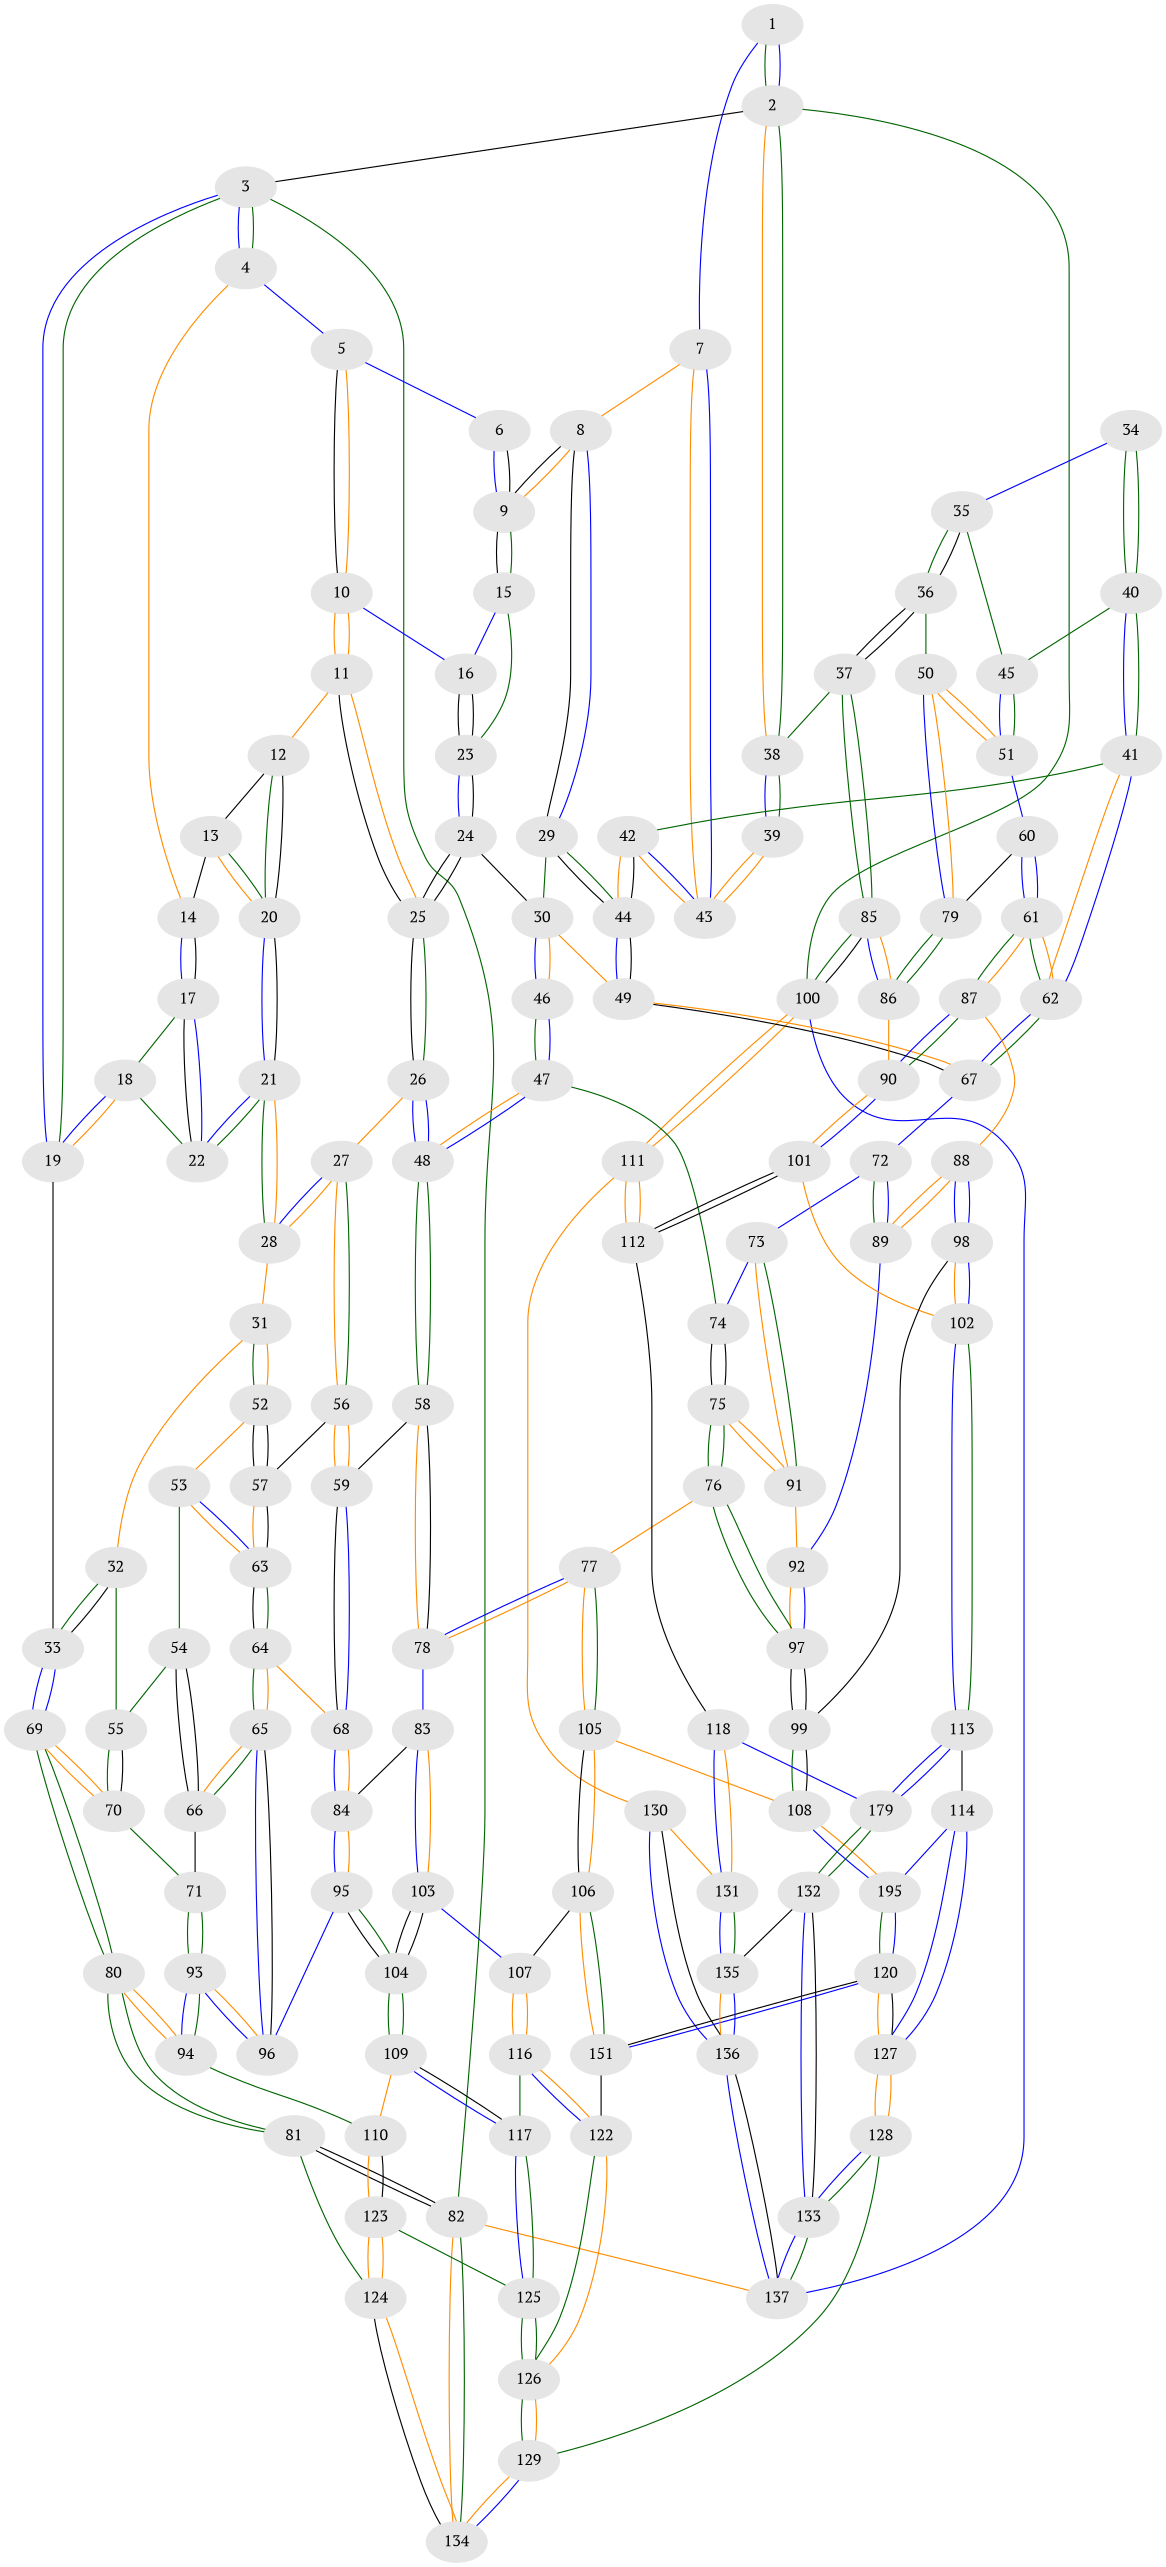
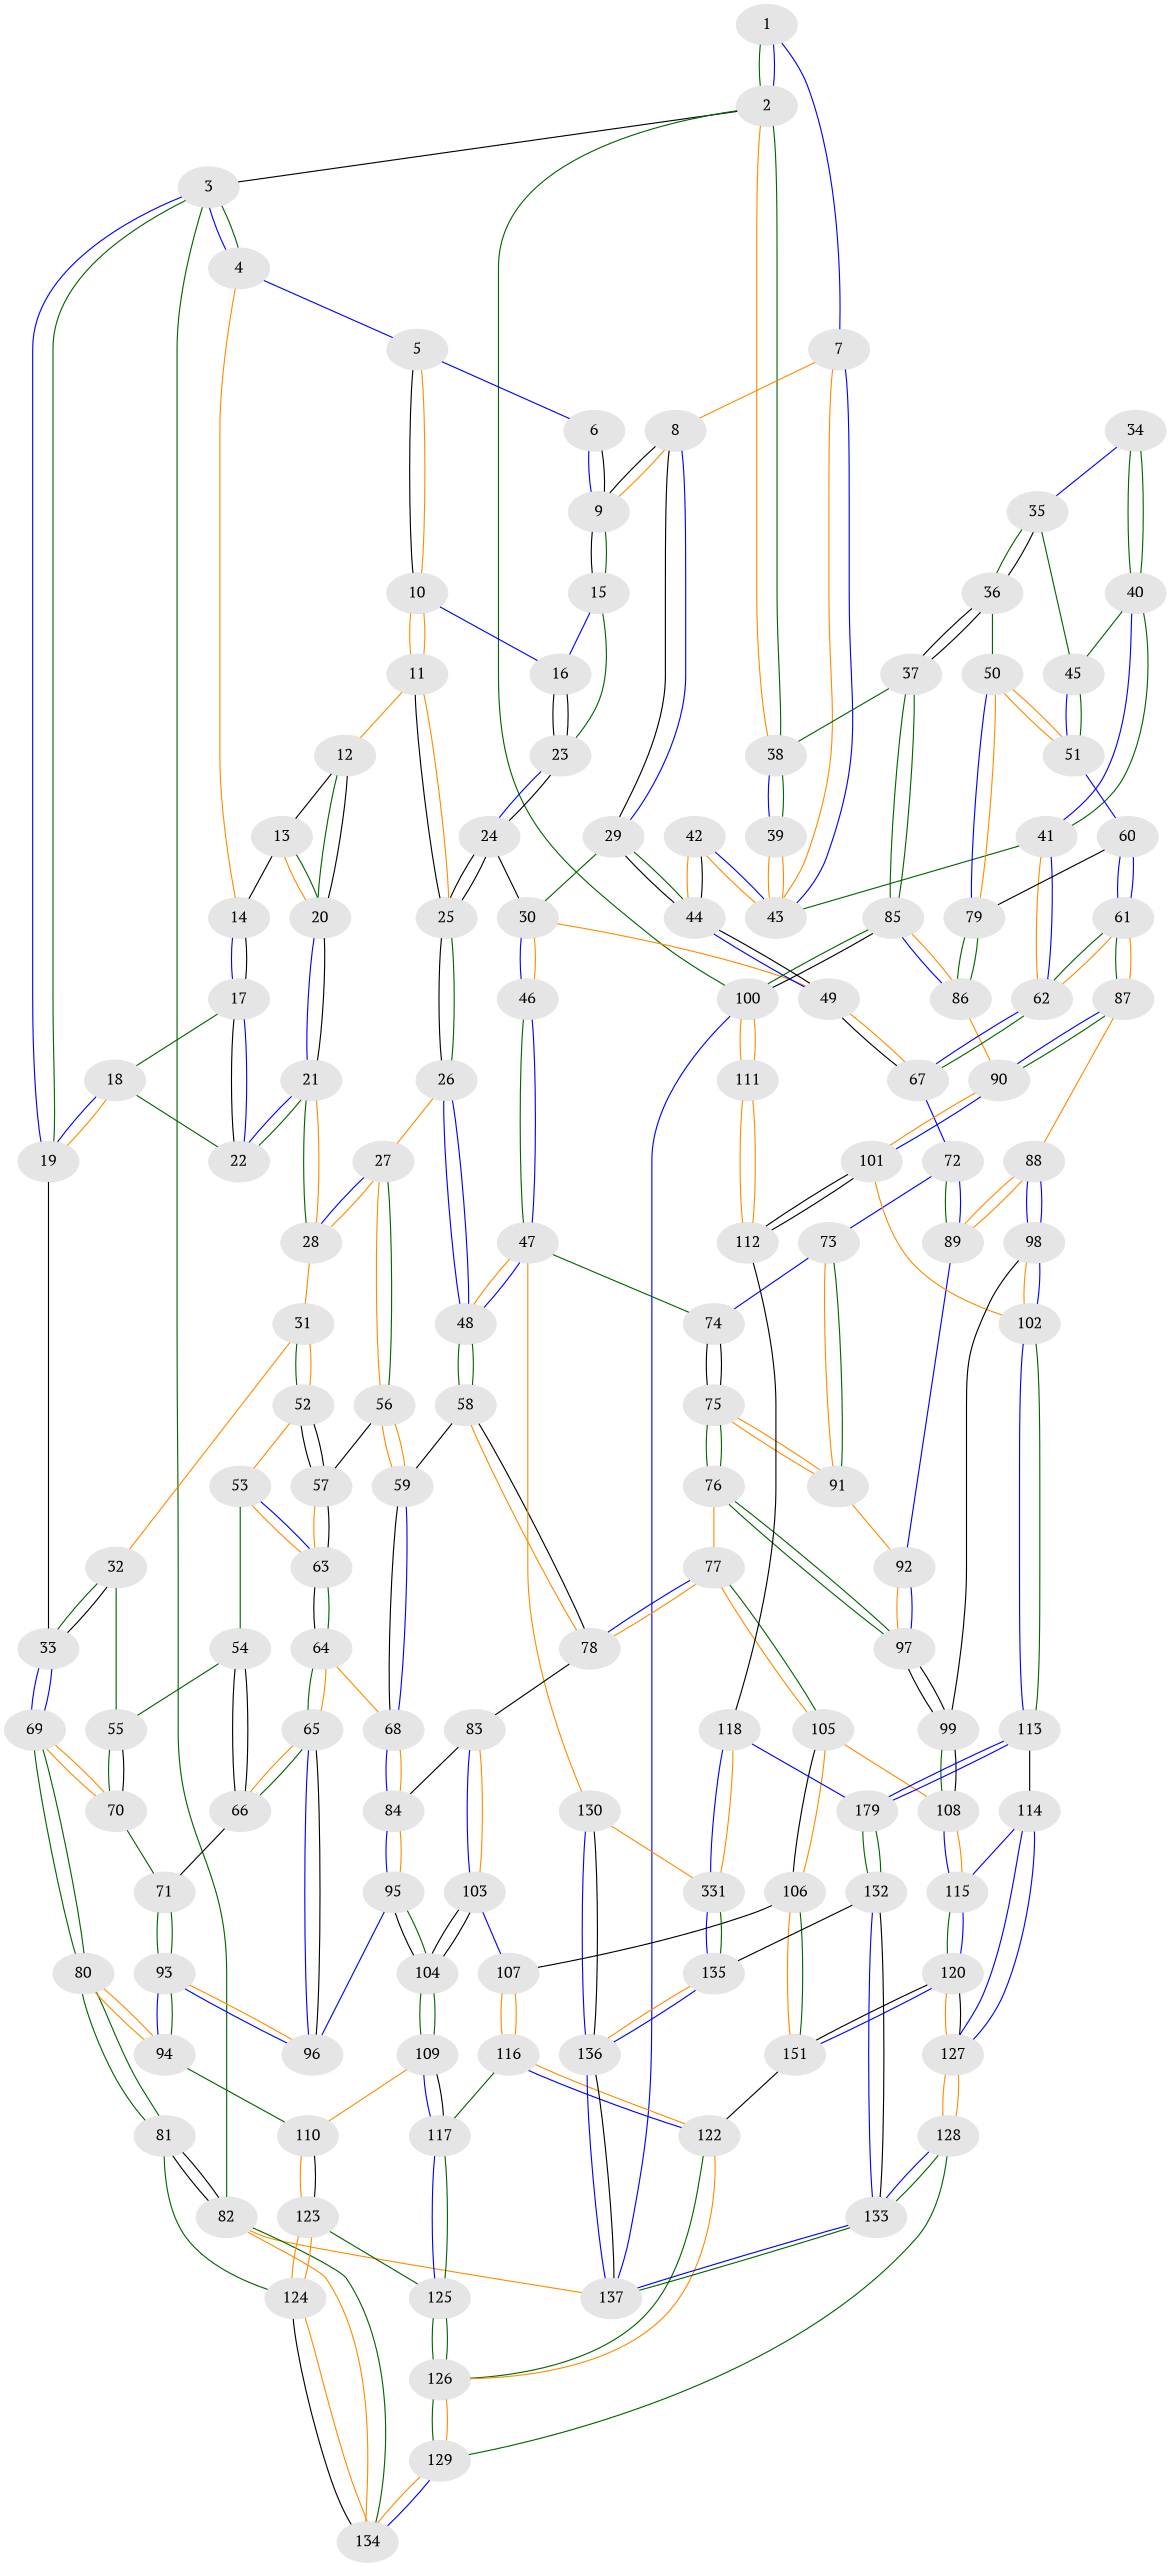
  graph {
    fontname="PT Serif"
    node [color=gray90 fontname="PT Serif" style=filled]
    edge [color=darkorange fontname="PT Serif"]
    1
    2
    7
    3
    38
    100
    8
    43
    4
    19
    82
    39
    137
    111
    5
    14
    33
    134
    6
    10
    17
    9
    11
    16
    15
    29
    30
    44
    23
    12
    25
    13
    20
    26
    21
    18
    22
    24
    69
    28
    31
    46
    49
    27
    48
    56
    58
    57
    59
    32
    52
    47
    55
    53
    70
    80
    34
    35
    40
    36
    45
    41
    37
    50
    51
    85
    79
    86
    42
    62
    67
    60
    74
    75
    78
    72
    61
    54
    63
    66
    64
    71
    68
    83
    84
    87
    90
    88
    65
    96
    93
    73
    89
    95
    81
    94
    91
    92
    76
    77
    97
    105
    99
    108
    106
    103
    124
    110
    104
    107
    101
    98
    102
    112
    123
    109
    113
-   115 [label=195]
+   115
    130
    118
    114
    n122 [label=179]
    116
    117
    n125 [label=151]
    122
    120
    125
-   131
+   131 [label=331]
    136
    127
    132
    128
    126
    135
    133
    129
    1 -- 2 [color=darkgreen]
    1 -- 2 [color=blue]
    1 -- 7 [color=blue]
    2 -- 3 [color=black]
    2 -- 38
    2 -- 38 [color=darkgreen]
    2 -- 100 [color=darkgreen]
    7 -- 8
    7 -- 43
    7 -- 43 [color=blue]
    3 -- 4 [color=blue]
    3 -- 4 [color=darkgreen]
    3 -- 19 [color=blue]
    3 -- 19 [color=darkgreen]
    3 -- 82 [color=darkgreen]
    38 -- 39 [color=blue]
    38 -- 39 [color=darkgreen]
    100 -- 137 [color=blue]
    100 -- 111
    100 -- 111
    8 -- 9 [color=black]
    8 -- 9
    8 -- 29 [color=black]
    8 -- 29 [color=blue]
    4 -- 5 [color=blue]
    4 -- 14
    19 -- 33 [color=black]
    82 -- 137
    82 -- 134
    82 -- 134 [color=darkgreen]
    39 -- 43
    39 -- 43
    111 -- 112
    111 -- 112
-   111 -- 130
+   47 -- 130
    5 -- 6 [color=blue]
    5 -- 10 [color=black]
    5 -- 10
    14 -- 17 [color=blue]
    14 -- 17 [color=black]
    33 -- 69 [color=blue]
    33 -- 69 [color=blue]
    6 -- 9 [color=blue]
    6 -- 9 [color=black]
    10 -- 11
    10 -- 11
    10 -- 16 [color=blue]
    17 -- 18 [color=darkgreen]
    17 -- 22 [color=black]
    17 -- 22 [color=blue]
    9 -- 15 [color=black]
    9 -- 15 [color=darkgreen]
    11 -- 12
    11 -- 25 [color=black]
    11 -- 25
    16 -- 23 [color=black]
    16 -- 23 [color=black]
    15 -- 16 [color=blue]
    15 -- 23 [color=darkgreen]
    29 -- 30 [color=darkgreen]
    29 -- 44 [color=black]
    29 -- 44 [color=darkgreen]
    30 -- 46 [color=blue]
    30 -- 46
    30 -- 49
    44 -- 49 [color=blue]
    44 -- 49 [color=black]
    23 -- 24 [color=blue]
    23 -- 24 [color=black]
    12 -- 13 [color=black]
    12 -- 20 [color=darkgreen]
    12 -- 20 [color=black]
    25 -- 26 [color=black]
    25 -- 26 [color=darkgreen]
    13 -- 14 [color=black]
    13 -- 20
    13 -- 20 [color=darkgreen]
    20 -- 21 [color=blue]
    20 -- 21 [color=black]
    26 -- 27
    26 -- 48 [color=blue]
    26 -- 48 [color=blue]
    21 -- 22 [color=blue]
    21 -- 22 [color=darkgreen]
    21 -- 28 [color=darkgreen]
    21 -- 28
    18 -- 19 [color=blue]
    18 -- 19
    18 -- 22 [color=darkgreen]
    24 -- 30 [color=black]
    24 -- 25 [color=black]
    24 -- 25 [color=black]
    69 -- 70
    69 -- 70
    69 -- 80 [color=darkgreen]
    69 -- 80 [color=darkgreen]
    28 -- 31
    31 -- 32
    31 -- 52 [color=darkgreen]
    31 -- 52
    46 -- 47 [color=darkgreen]
    46 -- 47 [color=blue]
    49 -- 67 [color=black]
    49 -- 67
    27 -- 28 [color=blue]
    27 -- 28
    27 -- 56
    27 -- 56 [color=darkgreen]
    48 -- 58 [color=darkgreen]
    48 -- 58 [color=darkgreen]
    56 -- 57 [color=black]
    56 -- 59
    56 -- 59
    58 -- 59 [color=black]
    58 -- 78
    58 -- 78 [color=black]
    57 -- 63
    57 -- 63 [color=black]
    59 -- 68 [color=black]
    59 -- 68 [color=blue]
    32 -- 33 [color=darkgreen]
    32 -- 33 [color=black]
    32 -- 55 [color=darkgreen]
    52 -- 57 [color=black]
    52 -- 57 [color=black]
    52 -- 53
    47 -- 48
    47 -- 48 [color=blue]
    47 -- 74 [color=darkgreen]
    55 -- 70 [color=darkgreen]
    55 -- 70 [color=black]
    53 -- 54 [color=darkgreen]
    53 -- 63
    53 -- 63 [color=blue]
    70 -- 71 [color=darkgreen]
    80 -- 81 [color=darkgreen]
    80 -- 81 [color=darkgreen]
    80 -- 94
    80 -- 94
    34 -- 35 [color=blue]
    34 -- 40 [color=darkgreen]
    34 -- 40 [color=darkgreen]
    35 -- 36 [color=darkgreen]
    35 -- 36 [color=black]
    35 -- 45 [color=darkgreen]
    40 -- 45 [color=darkgreen]
    40 -- 41 [color=blue]
    40 -- 41 [color=darkgreen]
    36 -- 37 [color=black]
    36 -- 37 [color=black]
    36 -- 50 [color=darkgreen]
    45 -- 51 [color=blue]
    45 -- 51 [color=darkgreen]
-   41 -- 42 [color=darkgreen]
+   41 -- 43 [color=darkgreen]
    41 -- 62
    41 -- 62 [color=blue]
    37 -- 38 [color=darkgreen]
    37 -- 85 [color=darkgreen]
    37 -- 85 [color=darkgreen]
    50 -- 51
    50 -- 51
    50 -- 79 [color=blue]
    50 -- 79
    51 -- 60 [color=blue]
    85 -- 100 [color=darkgreen]
    85 -- 100 [color=black]
    85 -- 86 [color=blue]
    85 -- 86
    79 -- 86 [color=darkgreen]
    79 -- 86 [color=darkgreen]
    86 -- 90
    42 -- 43
    42 -- 43 [color=blue]
    42 -- 44
    42 -- 44 [color=black]
    62 -- 67 [color=blue]
    62 -- 67 [color=darkgreen]
    67 -- 72 [color=blue]
    60 -- 79 [color=black]
    60 -- 61 [color=blue]
    60 -- 61 [color=blue]
    74 -- 75 [color=black]
    74 -- 75 [color=black]
    75 -- 91
    75 -- 91
    75 -- 76 [color=darkgreen]
    75 -- 76 [color=darkgreen]
-   78 -- 83 [color=blue]
+   78 -- 83 [color=black]
    72 -- 73 [color=blue]
    72 -- 89 [color=darkgreen]
    72 -- 89 [color=blue]
    61 -- 62 [color=darkgreen]
    61 -- 62
    61 -- 87 [color=darkgreen]
    61 -- 87
    54 -- 55 [color=darkgreen]
    54 -- 66 [color=black]
    54 -- 66 [color=black]
    63 -- 64 [color=black]
    63 -- 64 [color=darkgreen]
    66 -- 71 [color=black]
    64 -- 68
    64 -- 65 [color=darkgreen]
    64 -- 65
    71 -- 93 [color=darkgreen]
    71 -- 93 [color=darkgreen]
    68 -- 84 [color=blue]
    68 -- 84
    83 -- 84 [color=black]
    83 -- 103 [color=blue]
    83 -- 103
    84 -- 95 [color=blue]
    84 -- 95
    87 -- 90 [color=blue]
    87 -- 90 [color=darkgreen]
    87 -- 88
    90 -- 101
    90 -- 101 [color=blue]
    88 -- 89
    88 -- 89
    88 -- 98 [color=blue]
    88 -- 98 [color=blue]
    65 -- 66
    65 -- 66 [color=darkgreen]
    65 -- 96 [color=blue]
    65 -- 96 [color=black]
    93 -- 96 [color=blue]
    93 -- 96
    93 -- 94 [color=blue]
    93 -- 94 [color=darkgreen]
    73 -- 74 [color=blue]
    73 -- 91
    73 -- 91 [color=darkgreen]
    89 -- 92 [color=blue]
    95 -- 96 [color=blue]
    95 -- 104 [color=black]
    95 -- 104 [color=darkgreen]
    81 -- 82 [color=black]
    81 -- 82 [color=black]
    81 -- 124 [color=darkgreen]
    94 -- 110 [color=darkgreen]
    91 -- 92
    92 -- 97
    92 -- 97 [color=blue]
    76 -- 77
    76 -- 97 [color=darkgreen]
    76 -- 97 [color=darkgreen]
    77 -- 78 [color=blue]
    77 -- 78
    77 -- 105
    77 -- 105 [color=darkgreen]
    97 -- 99 [color=black]
    97 -- 99 [color=black]
    105 -- 108
    105 -- 106 [color=black]
    105 -- 106
    99 -- 108 [color=darkgreen]
    99 -- 108 [color=black]
    108 -- 115 [color=blue]
    108 -- 115
    106 -- 107 [color=black]
    106 -- n125
    106 -- n125 [color=darkgreen]
    103 -- 104 [color=black]
    103 -- 104 [color=black]
    103 -- 107 [color=blue]
    124 -- 134 [color=black]
    124 -- 134
    110 -- 123
    110 -- 123 [color=black]
    104 -- 109 [color=darkgreen]
    104 -- 109 [color=darkgreen]
    107 -- 116
    107 -- 116
    101 -- 102
    101 -- 112 [color=black]
    101 -- 112 [color=black]
    98 -- 99 [color=black]
    98 -- 102
    98 -- 102 [color=blue]
    102 -- 113 [color=blue]
    102 -- 113 [color=darkgreen]
    112 -- 118 [color=black]
    123 -- 124
    123 -- 124
    123 -- 125 [color=darkgreen]
    109 -- 110
    109 -- 117 [color=blue]
    109 -- 117 [color=black]
    113 -- 114 [color=black]
    113 -- n122 [color=blue]
    113 -- n122 [color=blue]
    115 -- 120 [color=darkgreen]
    115 -- 120 [color=blue]
    130 -- 131
    130 -- 136 [color=blue]
    130 -- 136 [color=black]
    118 -- n122 [color=blue]
    118 -- 131 [color=blue]
    118 -- 131
    114 -- 115 [color=blue]
    114 -- 127 [color=blue]
    114 -- 127 [color=blue]
    n122 -- 132 [color=darkgreen]
    n122 -- 132 [color=darkgreen]
    116 -- 117 [color=darkgreen]
    116 -- 122 [color=blue]
    116 -- 122
    117 -- 125 [color=blue]
    117 -- 125 [color=darkgreen]
    n125 -- 122 [color=black]
    122 -- 126 [color=darkgreen]
    122 -- 126
    120 -- n125 [color=black]
    120 -- n125 [color=blue]
    120 -- 127
    120 -- 127 [color=black]
    125 -- 126 [color=darkgreen]
    125 -- 126 [color=darkgreen]
    131 -- 135 [color=blue]
    131 -- 135 [color=darkgreen]
    136 -- 137 [color=blue]
    136 -- 137 [color=black]
    127 -- 128
    127 -- 128
    132 -- 135 [color=black]
    132 -- 133 [color=blue]
    132 -- 133 [color=black]
    128 -- 133 [color=blue]
    128 -- 133 [color=darkgreen]
    128 -- 129 [color=darkgreen]
    126 -- 129 [color=darkgreen]
    126 -- 129
    135 -- 136
    135 -- 136 [color=blue]
    133 -- 137 [color=blue]
    133 -- 137 [color=darkgreen]
    129 -- 134
    129 -- 134 [color=blue]
  }
